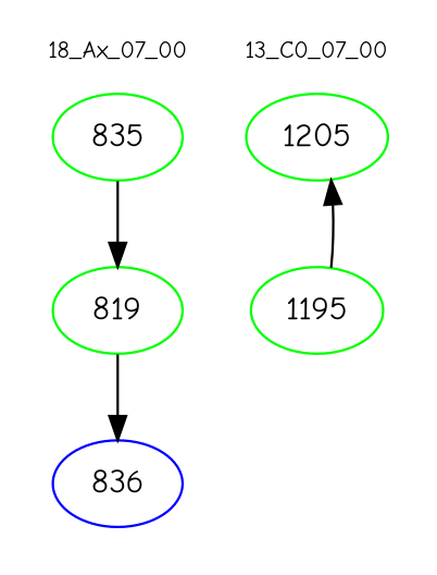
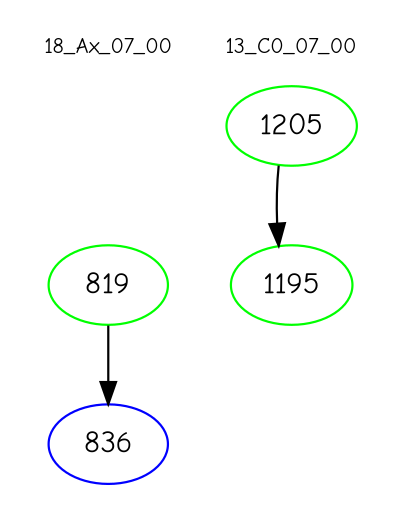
  digraph {
    fontname="Comic Neue"
    node [color=green fontname="Comic Neue"]
    edge [color=black fontname="Comic Neue"]
-   n1 [label=835]
    n2 [label=819]
    n3 [color=blue label=836]
    n4 [label=1205]
    n5 [label=1195]
    subgraph cluster_1 {
      color=white
      fontsize=10
      label="18_Ax_07_00"
-     n1
      n2
      n3
    }
    subgraph cluster_2 {
      color=white
      fontsize=10
      label="13_C0_07_00"
      n4
      n5
    }
-   n1 -> n2
    n2 -> n3
-   n5 -> n4
+   n4 -> n5
  }
